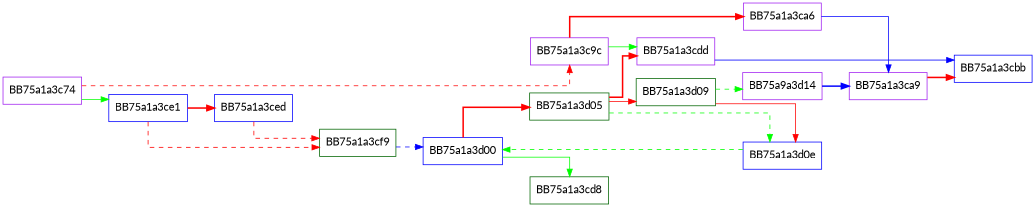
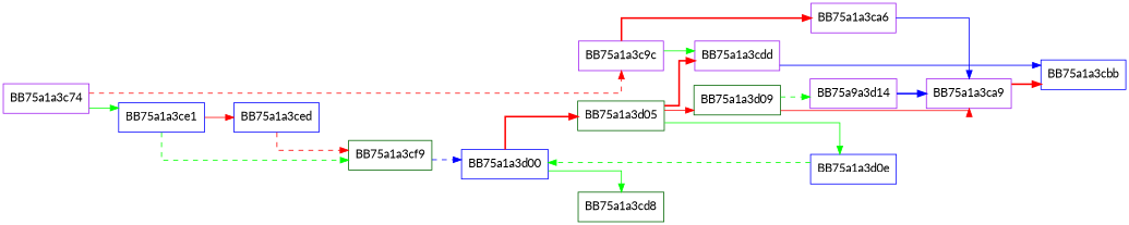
  digraph {
    fontname=Lato
    rankdir=LR
    splines=ortho
    node [color=purple fontname=Lato shape=box]
    edge [color=red fontname=Lato style=solid]
    BB75a1a3ce1 [color=blue]
    BB75a1a3c74
    BB75a1a3c9c
    BB75a1a3cf9 [color=darkgreen]
    BB75a1a3ced [color=blue]
    BB75a1a3cdd
    BB75a1a3ca6
    BB75a1a3d00 [color=blue]
    BB75a1a3cbb [color=blue]
    BB75a1a3ca9
    BB75a1a3cd8 [color=darkgreen]
    BB75a1a3d05 [color=darkgreen]
    BB75a1a3d0e [color=blue]
    BB75a1a3d09 [color=darkgreen]
    n15 [label=BB75a9a3d14]
-   BB75a1a3ce1 -> BB75a1a3cf9 [style=dashed]
-   BB75a1a3ce1 -> BB75a1a3ced [style=bold]
+   BB75a1a3ce1 -> BB75a1a3cf9 [color=green style=dashed]
+   BB75a1a3ce1 -> BB75a1a3ced
    BB75a1a3c74 -> BB75a1a3ce1 [color=green]
    BB75a1a3c74 -> BB75a1a3c9c [style=dashed]
    BB75a1a3c9c -> BB75a1a3cdd [color=green]
    BB75a1a3c9c -> BB75a1a3ca6 [style=bold]
    BB75a1a3cf9 -> BB75a1a3d00 [color=blue style=dashed]
    BB75a1a3ced -> BB75a1a3cf9 [style=dashed]
    BB75a1a3cdd -> BB75a1a3cbb [color=blue]
    BB75a1a3ca6 -> BB75a1a3ca9 [color=blue]
    BB75a1a3d00 -> BB75a1a3cd8 [color=green]
    BB75a1a3d00 -> BB75a1a3d05 [style=bold]
    BB75a1a3ca9 -> BB75a1a3cbb [style=bold]
    BB75a1a3d05 -> BB75a1a3cdd [style=bold]
-   BB75a1a3d05 -> BB75a1a3d0e [color=green style=dashed]
+   BB75a1a3d05 -> BB75a1a3d0e [color=green]
    BB75a1a3d05 -> BB75a1a3d09
    BB75a1a3d0e -> BB75a1a3d00 [color=green style=dashed]
-   BB75a1a3d09 -> BB75a1a3d0e
+   BB75a1a3d09 -> BB75a1a3ca9
    BB75a1a3d09 -> n15 [color=green style=dashed]
    n15 -> BB75a1a3ca9 [color=blue style=bold]
  }
